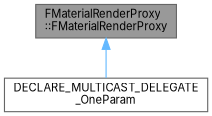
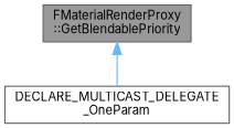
  digraph {
    rankdir=TB
    fontname=Inter
    node [fontname=Inter fontsize=10 shape=box style=filled]
-   n1 [color=gray40 fillcolor=grey60 fontcolor=black height=0.2 label="FMaterialRenderProxy\l::FMaterialRenderProxy" width=0.4]
+   n1 [color=gray40 fillcolor=grey60 fontcolor=black height=0.2 label="FMaterialRenderProxy\l::GetBlendablePriority" width=0.4]
    n2 [color=grey40 fillcolor=white height=0.2 label="DECLARE_MULTICAST_DELEGATE\l_OneParam" width=0.4]
    n1 -> n2 [color=steelblue1 dir=back fontname=Inter fontsize=10 labelfontname=Helvetica labelfontsize=10 style=solid]
  }
